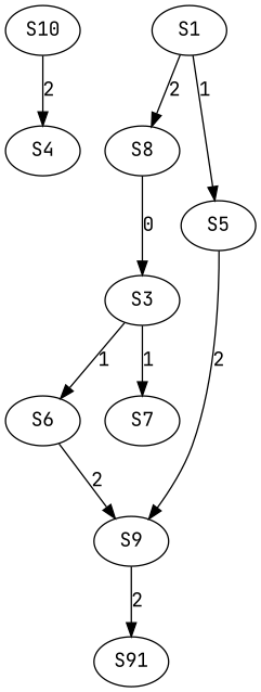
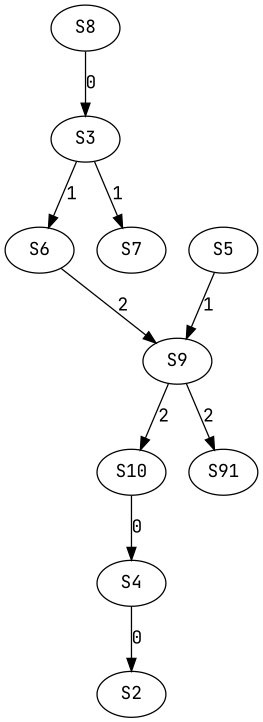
  strict digraph {
    fontname="JetBrains Mono"
    node [fontname="JetBrains Mono"]
    edge [fontname="JetBrains Mono"]
    S4
+   S2
    S8
    S3
    S6
    S7
    S9
    S10
-   S1
    S5
    n11 [label=S91]
+   S4 -> S2 [label=0]
    S8 -> S3 [label=0]
    S3 -> S6 [label=1]
    S3 -> S7 [label=1]
    S6 -> S9 [label=2]
+   S9 -> S10 [label=2]
    S9 -> n11 [label=2]
-   S10 -> S4 [label=2]
-   S1 -> S8 [label=2]
-   S1 -> S5 [label=1]
-   S5 -> S9 [label=2]
+   S10 -> S4 [label=0]
+   S5 -> S9 [label=1]
  }
